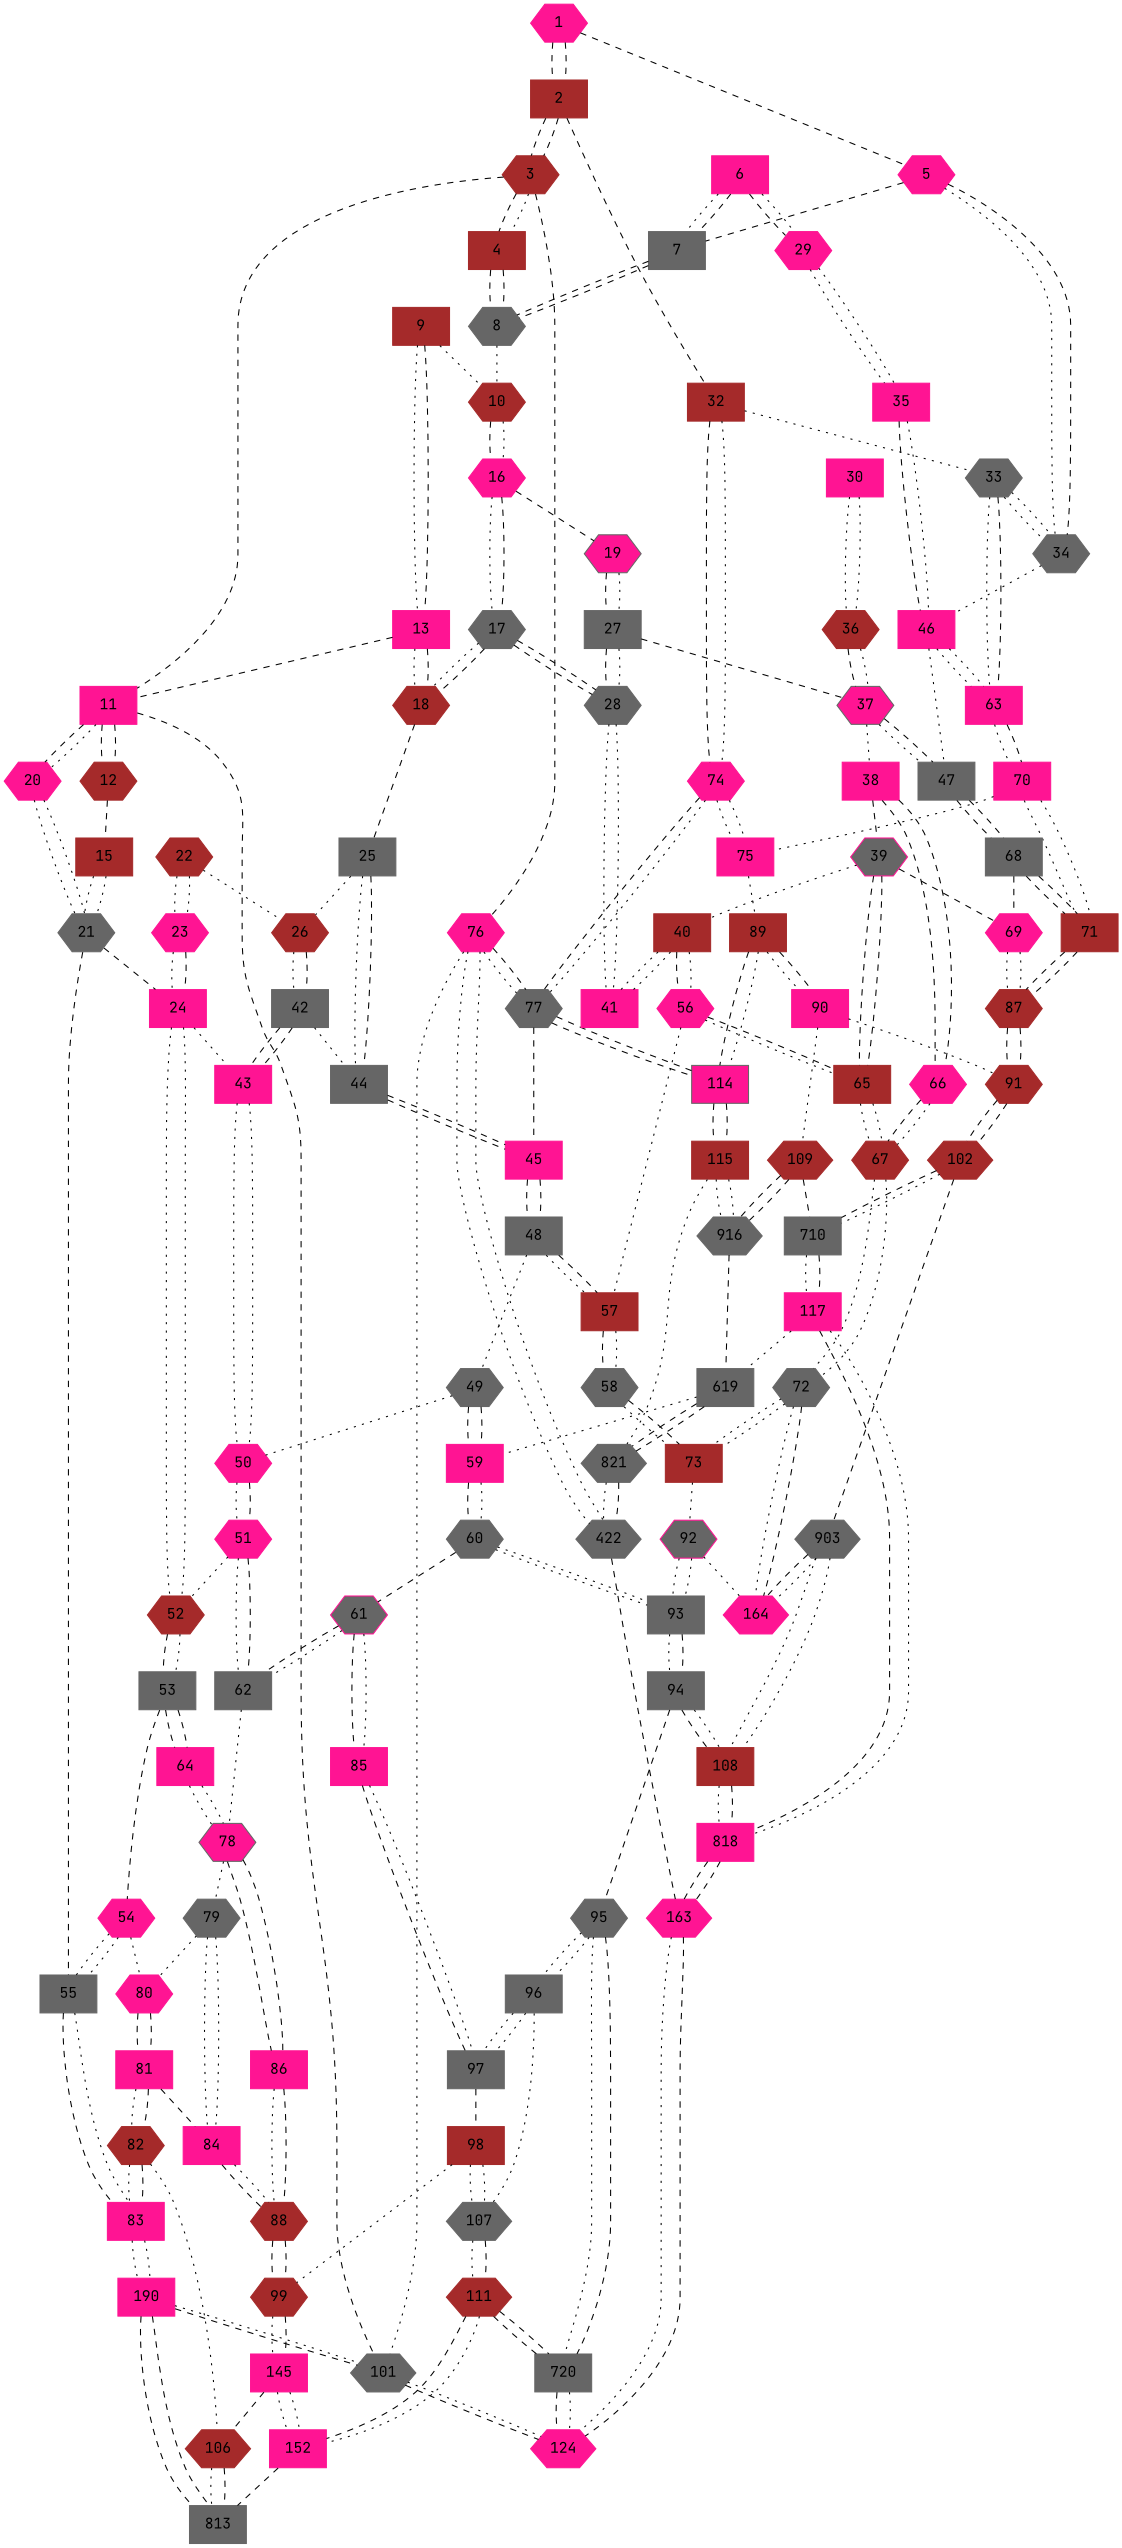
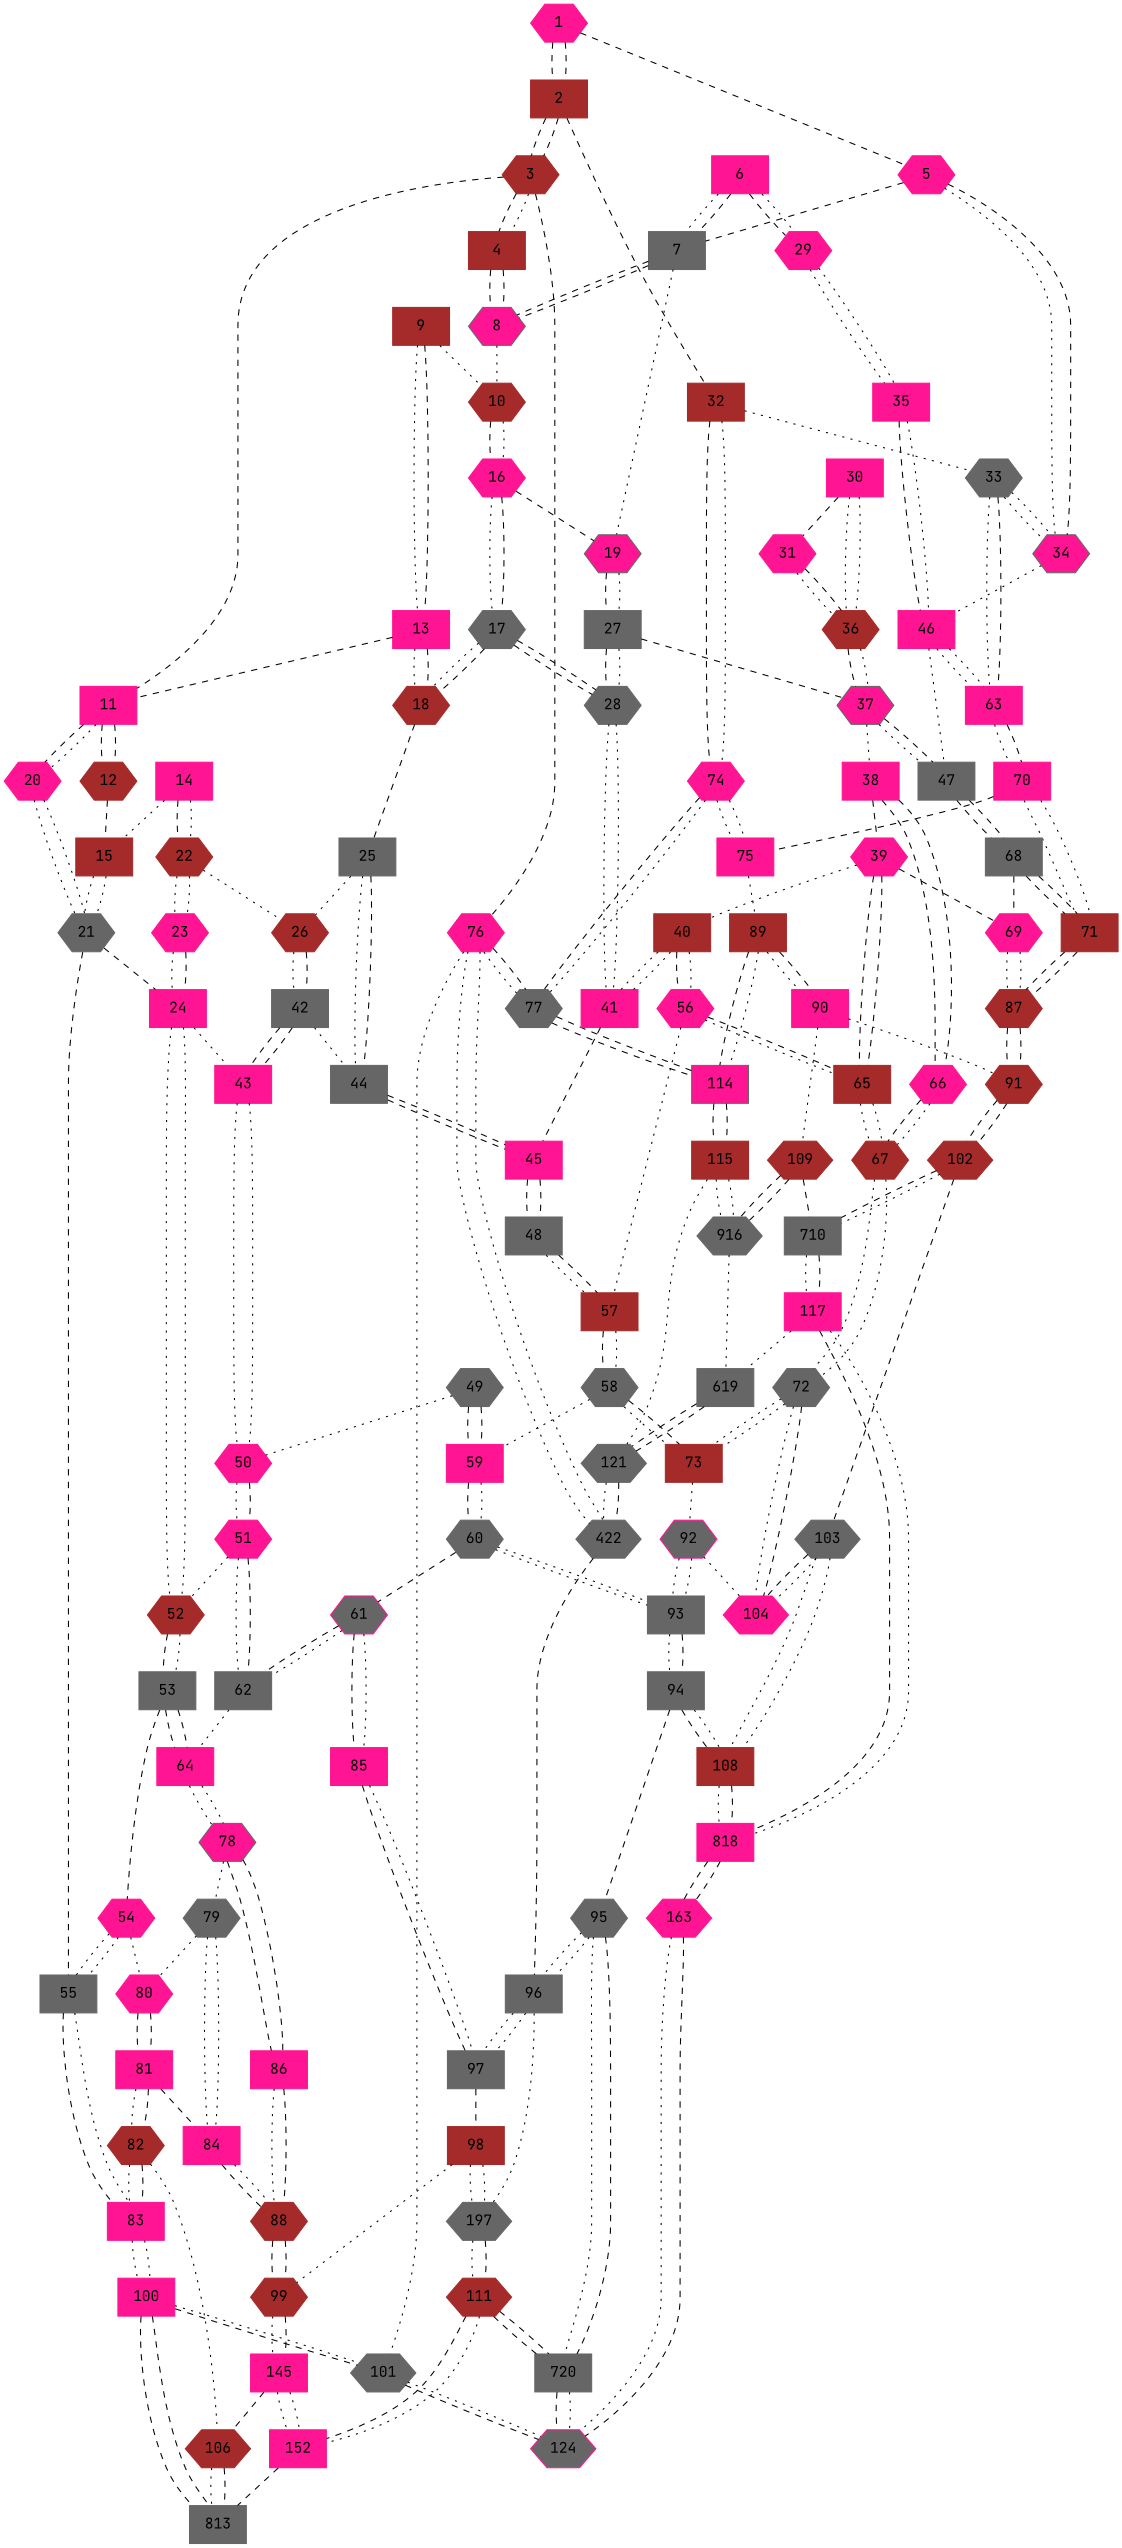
  graph {
    fontname="JetBrains Mono"
    node [color=deeppink fontname="JetBrains Mono" shape=box style=filled]
    edge [fontname="JetBrains Mono" style=dotted]
    2 [color=brown]
    1 [shape=hexagon]
    5 [shape=hexagon]
    3 [color=brown shape=hexagon]
    32 [color=brown]
-   34 [color=gray40 shape=hexagon]
+   34 [color=gray40 shape=hexagon fillcolor=deeppink]
    7 [color=gray40]
    4 [color=brown]
    11
    76 [shape=hexagon]
    33 [color=gray40 shape=hexagon]
    74 [shape=hexagon]
-   8 [color=gray40 shape=hexagon]
+   8 [color=gray40 shape=hexagon fillcolor=deeppink]
    12 [color=brown shape=hexagon]
    20 [shape=hexagon]
    101 [color=gray40 shape=hexagon]
    77 [color=gray40 shape=hexagon]
    n18 [color=gray40 label=422 shape=hexagon]
    10 [color=brown shape=hexagon]
    6
    29 [shape=hexagon]
    46
    19 [color=gray40 fillcolor=deeppink shape=hexagon]
    35
    27 [color=gray40]
    16 [shape=hexagon]
    9 [color=brown]
    13
    18 [color=brown shape=hexagon]
    17 [color=gray40 shape=hexagon]
    15 [color=brown]
    21 [color=gray40 shape=hexagon]
-   124 [shape=hexagon]
+   124 [shape=hexagon fillcolor=gray40]
+   14
    22 [color=brown shape=hexagon]
    25 [color=gray40]
    23 [shape=hexagon]
    26 [color=brown shape=hexagon]
    55 [color=gray40]
    24
    28 [color=gray40 shape=hexagon]
    41
    44 [color=gray40]
    37 [color=gray40 fillcolor=deeppink shape=hexagon]
    83
    43
    52 [color=brown shape=hexagon]
    42 [color=gray40]
    50 [shape=hexagon]
    53 [color=gray40]
    45
    36 [color=brown shape=hexagon]
+   31 [shape=hexagon]
    30
    63
    75
    70
    47 [color=gray40]
    38
-   39 [shape=hexagon fillcolor=gray40]
+   39 [shape=hexagon]
    66 [shape=hexagon]
    68 [color=gray40]
    40 [color=brown]
    65 [color=brown]
    69 [shape=hexagon]
    67 [color=brown shape=hexagon]
    56 [shape=hexagon]
    57 [color=brown]
    48 [color=gray40]
    51 [shape=hexagon]
    49 [color=gray40 shape=hexagon]
    71 [color=brown]
    59
    58 [color=gray40 shape=hexagon]
    60 [color=gray40 shape=hexagon]
    62 [color=gray40]
    64
    54 [shape=hexagon]
    80 [shape=hexagon]
    78 [color=gray40 fillcolor=deeppink shape=hexagon]
    81
-   100 [label=190]
+   100
    73 [color=brown]
    92 [fillcolor=gray40 shape=hexagon]
    61 [fillcolor=gray40 shape=hexagon]
    93 [color=gray40]
    85
    94 [color=gray40]
    97 [color=gray40]
    79 [color=gray40 shape=hexagon]
    86
    72 [color=gray40 shape=hexagon]
    87 [color=brown shape=hexagon]
-   104 [shape=hexagon label=164]
+   104 [shape=hexagon]
    91 [color=brown shape=hexagon]
    89 [color=brown]
    114 [color=gray40 fillcolor=deeppink]
    90
    n99 [label=163 shape=hexagon]
    115 [color=brown]
    84
    88 [color=brown shape=hexagon]
    82 [color=brown shape=hexagon]
    106 [color=brown shape=hexagon]
    n105 [color=gray40 label=813]
    99 [color=brown shape=hexagon]
    98 [color=brown]
    102 [color=brown shape=hexagon]
    n109 [label=145]
    109 [color=brown shape=hexagon]
    n111 [color=gray40 label=710]
    n112 [color=gray40 label=916 shape=hexagon]
-   103 [color=gray40 shape=hexagon label=903]
+   103 [color=gray40 shape=hexagon]
    95 [color=gray40 shape=hexagon]
    108 [color=brown]
    96 [color=gray40]
    n117 [color=gray40 label=720]
    n118 [label=818]
-   107 [color=gray40 shape=hexagon]
+   107 [color=gray40 shape=hexagon label=197]
    111 [color=brown shape=hexagon]
    n121 [label=152]
    117
    n123 [color=gray40 label=619]
-   121 [color=gray40 shape=hexagon label=821]
+   121 [color=gray40 shape=hexagon]
    2 -- 3 [style=dashed]
    2 -- 3 [style=dashed]
    2 -- 32 [style=dashed]
    1 -- 2 [style=dashed]
    1 -- 2 [style=dashed]
    1 -- 5 [style=dashed]
    5 -- 34
    5 -- 34 [style=dashed]
    5 -- 7 [style=dashed]
    3 -- 4 [style=dashed]
    3 -- 4
    3 -- 11 [style=dashed]
    3 -- 76 [style=dashed]
    32 -- 33
    32 -- 74 [style=dashed]
    32 -- 74
    34 -- 46
    7 -- 8 [style=dashed]
    7 -- 8 [style=dashed]
+   7 -- 19
    4 -- 8 [style=dashed]
    4 -- 8 [style=dashed]
    11 -- 12 [style=dashed]
    11 -- 12 [style=dashed]
    11 -- 20 [style=dashed]
    11 -- 20
-   11 -- 101 [style=dashed]
    76 -- 101
    76 -- 77
    76 -- 77 [style=dashed]
    76 -- n18
    76 -- n18
    33 -- 34
    33 -- 34
    33 -- 63
    33 -- 63 [style=dashed]
    74 -- 77 [style=dashed]
    74 -- 77
    74 -- 75
    74 -- 75
    8 -- 10
    12 -- 15 [style=dashed]
    20 -- 21
    20 -- 21
    101 -- 124 [style=dashed]
    101 -- 124
    77 -- 114 [style=dashed]
    77 -- 114 [style=dashed]
-   n18 -- n99 [style=dashed]
+   n18 -- 96 [style=dashed]
    10 -- 16 [style=dashed]
    10 -- 16
    6 -- 7
    6 -- 7 [style=dashed]
    6 -- 29 [style=dashed]
    6 -- 29
    29 -- 35
    29 -- 35
    46 -- 63
    46 -- 63
    46 -- 47
    19 -- 27 [style=dashed]
    19 -- 27
    35 -- 46 [style=dashed]
    35 -- 46
    27 -- 28 [style=dashed]
    27 -- 28
    27 -- 37 [style=dashed]
    16 -- 19 [style=dashed]
    16 -- 17
    16 -- 17 [style=dashed]
    9 -- 10
    9 -- 13
    9 -- 13 [style=dashed]
    13 -- 11 [style=dashed]
    13 -- 18
    13 -- 18 [style=dashed]
    18 -- 25 [style=dashed]
    17 -- 18
    17 -- 18 [style=dashed]
    17 -- 28 [style=dashed]
    17 -- 28 [style=dashed]
    15 -- 21
    15 -- 21
    21 -- 55 [style=dashed]
    21 -- 24 [style=dashed]
+   14 -- 15
+   14 -- 22 [style=dashed]
+   14 -- 22
    22 -- 23
    22 -- 23
    22 -- 26
    25 -- 26
    25 -- 44
    25 -- 44 [style=dashed]
    23 -- 24
    23 -- 24 [style=dashed]
    26 -- 42
    26 -- 42 [style=dashed]
    55 -- 83 [style=dashed]
    55 -- 83
    24 -- 43
    24 -- 52
    24 -- 52
    28 -- 41
    28 -- 41
-   77 -- 45 [style=dashed]
+   41 -- 45 [style=dashed]
    44 -- 45 [style=dashed]
    44 -- 45 [style=dashed]
    37 -- 47
    37 -- 47 [style=dashed]
    37 -- 38
    83 -- 100
    83 -- 100
    43 -- 50
    43 -- 50
    52 -- 53 [style=dashed]
    52 -- 53
    42 -- 44
    42 -- 43 [style=dashed]
    42 -- 43 [style=dashed]
    50 -- 51
    50 -- 51 [style=dashed]
    53 -- 64 [style=dashed]
    53 -- 64 [style=dashed]
    53 -- 54 [style=dashed]
    45 -- 48 [style=dashed]
    45 -- 48 [style=dashed]
    36 -- 37 [style=dashed]
    36 -- 37
+   31 -- 36
+   31 -- 36 [style=dashed]
    30 -- 36
    30 -- 36
+   30 -- 31 [style=dashed]
    63 -- 70
    63 -- 70 [style=dashed]
    75 -- 89
-   70 -- 75
+   70 -- 75 [style=dashed]
    70 -- 71
    70 -- 71
    47 -- 68 [style=dashed]
    47 -- 68 [style=dashed]
    38 -- 39 [style=dashed]
    38 -- 66 [style=dashed]
    38 -- 66 [style=dashed]
    39 -- 40
    39 -- 65 [style=dashed]
    39 -- 65 [style=dashed]
    39 -- 69 [style=dashed]
    66 -- 67 [style=dashed]
    66 -- 67
    68 -- 69 [style=dashed]
    68 -- 71 [style=dashed]
    68 -- 71 [style=dashed]
    40 -- 41
    40 -- 41
    40 -- 56 [style=dashed]
    40 -- 56
    65 -- 67
    65 -- 67
    69 -- 87
    69 -- 87
    67 -- 72
    67 -- 72
    56 -- 65
    56 -- 65 [style=dashed]
    56 -- 57
    57 -- 58 [style=dashed]
    57 -- 58
    48 -- 57
    48 -- 57 [style=dashed]
-   48 -- 49
    51 -- 52
    51 -- 62
    51 -- 62 [style=dashed]
    49 -- 50
    49 -- 59 [style=dashed]
    49 -- 59 [style=dashed]
    71 -- 87 [style=dashed]
    71 -- 87 [style=dashed]
    59 -- 60 [style=dashed]
    59 -- 60
-   n123 -- 59
+   58 -- 59
    58 -- 73
    58 -- 73 [style=dashed]
    60 -- 61 [style=dashed]
    60 -- 93
    60 -- 93
-   62 -- 78
+   62 -- 64
    64 -- 78
    64 -- 78
    54 -- 55
    54 -- 55
    54 -- 80
    80 -- 81 [style=dashed]
    80 -- 81 [style=dashed]
    78 -- 79
    78 -- 86 [style=dashed]
    78 -- 86 [style=dashed]
    81 -- 84 [style=dashed]
    81 -- 82
    81 -- 82 [style=dashed]
    100 -- 101 [style=dashed]
    100 -- 101
    100 -- n105 [style=dashed]
    100 -- n105 [style=dashed]
    73 -- 92
    92 -- 93
    92 -- 93
    92 -- 104
    61 -- 62 [style=dashed]
    61 -- 62
    61 -- 85 [style=dashed]
    61 -- 85
    93 -- 94
    93 -- 94 [style=dashed]
    85 -- 97 [style=dashed]
    85 -- 97
    94 -- 95 [style=dashed]
    94 -- 108 [style=dashed]
    94 -- 108
    97 -- 98 [style=dashed]
    79 -- 80
    79 -- 84
    79 -- 84
    86 -- 88
    86 -- 88 [style=dashed]
    72 -- 73
    72 -- 73
    72 -- 104
    72 -- 104 [style=dashed]
    87 -- 91 [style=dashed]
    87 -- 91 [style=dashed]
    91 -- 102 [style=dashed]
    91 -- 102 [style=dashed]
    89 -- 114 [style=dashed]
    89 -- 114
    89 -- 90
    89 -- 90 [style=dashed]
    114 -- 115 [style=dashed]
    114 -- 115 [style=dashed]
    90 -- 91
    90 -- 109
    n99 -- 124
    n99 -- 124 [style=dashed]
    115 -- n112
    115 -- n112
    115 -- 121
    84 -- 88 [style=dashed]
    84 -- 88
    88 -- 99 [style=dashed]
    88 -- 99 [style=dashed]
    82 -- 83
    82 -- 83 [style=dashed]
    82 -- 106
    106 -- n105
    106 -- n105 [style=dashed]
    99 -- n109
    99 -- n109 [style=dashed]
    98 -- 99
    98 -- 107
    98 -- 107
    102 -- n111 [style=dashed]
    102 -- n111
    102 -- 103 [style=dashed]
    n109 -- 106 [style=dashed]
    n109 -- n121
    n109 -- n121
    109 -- n111 [style=dashed]
    109 -- n112 [style=dashed]
    109 -- n112 [style=dashed]
    n111 -- 117
    n111 -- 117 [style=dashed]
-   n112 -- n123 [style=dashed]
+   n112 -- n123
    103 -- 104 [style=dashed]
    103 -- 104
    103 -- 108
    103 -- 108
    95 -- 96
    95 -- 96
    95 -- n117
    95 -- n117 [style=dashed]
    108 -- n118
    108 -- n118 [style=dashed]
    96 -- 97
    96 -- 97
    96 -- 107
    n117 -- 124 [style=dashed]
    n117 -- 124
    n118 -- n99 [style=dashed]
    n118 -- n99 [style=dashed]
    107 -- 111
    107 -- 111 [style=dashed]
    111 -- n117 [style=dashed]
    111 -- n117 [style=dashed]
    111 -- n121 [style=dashed]
    111 -- n121
    n121 -- n105 [style=dashed]
    117 -- n118 [style=dashed]
    117 -- n118
    117 -- n123
    n123 -- 121 [style=dashed]
    n123 -- 121 [style=dashed]
    121 -- n18
    121 -- n18 [style=dashed]
  }
